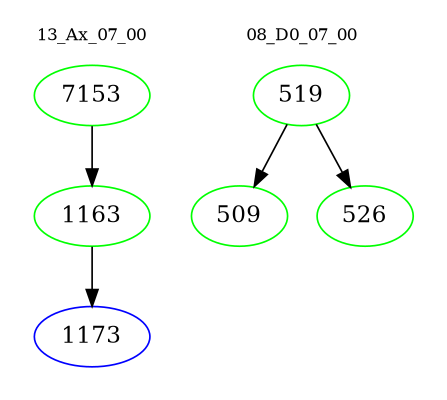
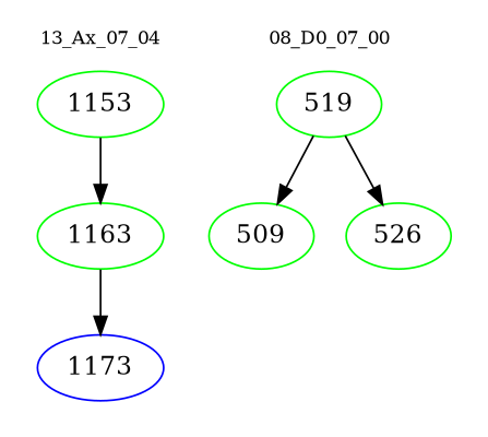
  digraph {
    node [color=green]
    edge [color=black]
    n1 [label=1163]
-   n2 [label=7153]
+   n2 [label=1153]
    n3 [color=blue label=1173]
    n4 [label=519]
    n5 [label=509]
    n6 [label=526]
    subgraph cluster_1 {
      color=white
      fontsize=10
-     label="13_Ax_07_00"
+     label="13_Ax_07_04"
      n1
      n2
      n3
    }
    subgraph cluster_2 {
      color=white
      fontsize=10
      label="08_D0_07_00"
      n4
      n5
      n6
    }
    n1 -> n3
    n2 -> n1
    n4 -> n5
    n4 -> n6
  }
